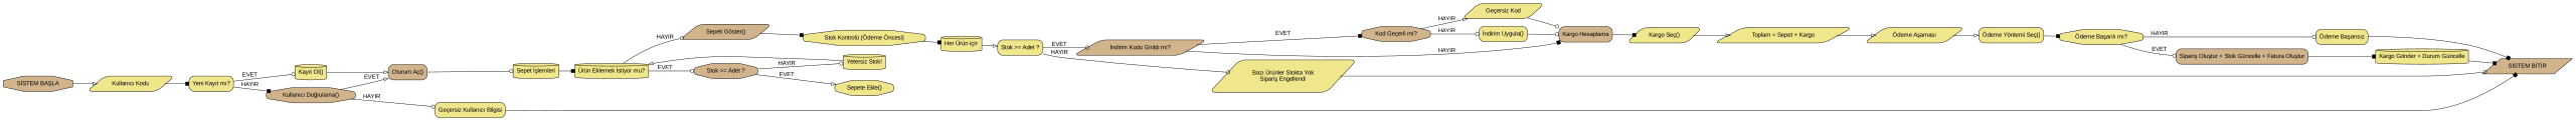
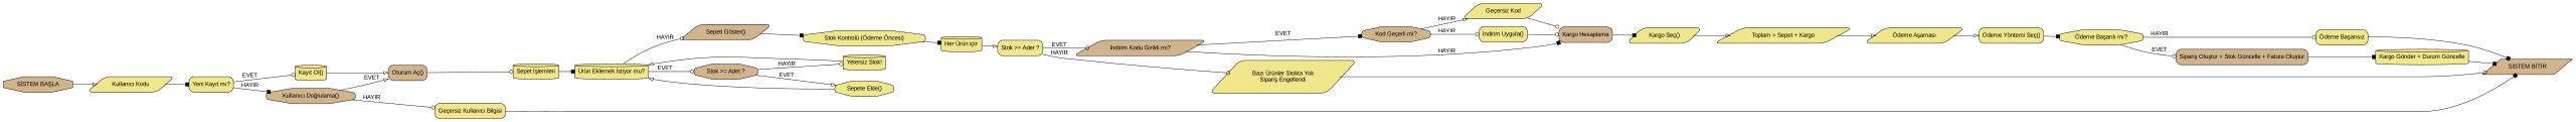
  digraph {
    fontname=Arial
    rankdir=LR
    node [fillcolor=khaki fontname=Arial shape=parallelogram style="rounded,filled"]
    edge [arrowhead=odot fontname=Arial]
    n1 [fillcolor=tan label="SİSTEM BAŞLA" shape=octagon style=filled]
    n2 [label="Kullanıcı Kodu"]
    n3 [label="Yeni Kayıt mı?" shape=box]
    n4 [fillcolor=tan label="SİSTEM BİTİR" style=filled]
    n5 [label="Kayıt Ol()" shape=cylinder]
    n6 [fillcolor=tan label="Kullanıcı Doğrulama()" shape=octagon]
    n7 [fillcolor=tan label="Oturum Aç()" shape=box]
    n8 [label="Geçersiz Kullanıcı Bilgisi" shape=box style="filled,rounded"]
    n9 [label="Sepet İşlemleri" shape=cylinder]
    n10 [label="Ürün Eklemek İstiyor mu?" shape=cylinder]
    n11 [fillcolor=tan label="Stok >= Adet ?" shape=octagon]
    n12 [fillcolor=tan label="Sepeti Göster()"]
    n13 [label="Sepete Ekle()" shape=octagon]
    n14 [label="Yetersiz Stok!" shape=cylinder]
    n15 [label="Stok Kontrolü (Ödeme Öncesi)" shape=octagon]
    n16 [label="Her Ürün için" shape=cylinder]
    n17 [label="Stok >= Adet ?" shape=box]
    n18 [label="Bazı Ürünler Stokta Yok\nSipariş Engellendi" style="filled,rounded"]
    n19 [fillcolor=tan label="İndirim Kodu Girildi mi?"]
    n20 [fillcolor=tan label="Kod Geçerli mi?" shape=octagon]
    n21 [fillcolor=tan label="Kargo Hesaplama" shape=box]
    n22 [label="İndirim Uygula()" shape=box]
    n23 [label="Geçersiz Kod"]
    n24 [label="Kargo Seç()"]
    n25 [label="Toplam = Sepet + Kargo"]
    n26 [label="Ödeme Aşaması"]
    n27 [label="Ödeme Yöntemi Seç()" shape=box]
    n28 [label="Ödeme Başarılı mı?" shape=octagon]
    n29 [fillcolor=tan label="Sipariş Oluştur + Stok Güncelle + Fatura Oluştur" shape=box]
    n30 [label="Ödeme Başarısız" shape=box style="filled,rounded"]
    n31 [label="Kargo Gönder + Durum Güncelle" shape=cylinder]
    n1 -> n2 [arrowhead=onormal]
    n2 -> n3 [arrowhead=box]
    n3 -> n5 [label=EVET]
    n3 -> n6 [arrowhead=box label=HAYIR]
    n5 -> n7 [arrowhead=onormal]
    n6 -> n7 [arrowhead=onormal label=EVET]
    n6 -> n8 [label=HAYIR]
    n7 -> n9
    n8 -> n4 [arrowhead=box]
    n9 -> n10 [arrowhead=box]
    n10 -> n11 [label=EVET]
    n10 -> n12 [label=HAYIR]
    n11 -> n13 [arrowhead=onormal label=EVET]
    n11 -> n14 [label=HAYIR]
    n12 -> n15 [arrowhead=box]
+   n13 -> n10 [arrowhead=onormal]
    n14 -> n10 [arrowhead=onormal]
    n15 -> n16 [arrowhead=box]
    n16 -> n17 [arrowhead=onormal]
    n17 -> n18 [label=HAYIR]
    n17 -> n19 [label=EVET]
    n18 -> n4
    n19 -> n20 [arrowhead=box label=EVET]
    n19 -> n21 [arrowhead=box label=HAYIR]
    n20 -> n22 [label=HAYIR]
    n20 -> n23 [arrowhead=onormal label=HAYIR]
    n21 -> n24 [arrowhead=box]
    n22 -> n21
    n23 -> n21
    n24 -> n25 [arrowhead=onormal]
    n25 -> n26 [arrowhead=onormal]
    n26 -> n27 [arrowhead=onormal]
    n27 -> n28 [arrowhead=box]
    n28 -> n29 [label=EVET]
    n28 -> n30 [label=HAYIR]
    n29 -> n31 [arrowhead=box]
    n30 -> n4 [arrowhead=box]
    n31 -> n4 [arrowhead=box]
  }
